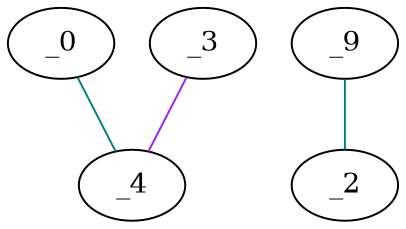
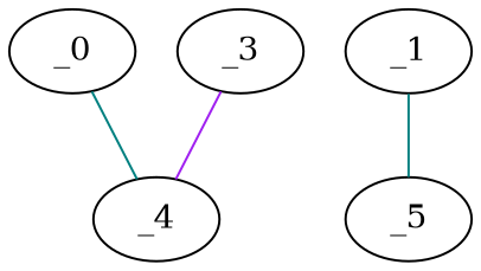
  graph {
    fontname="DejaVu Serif"
    node [fontname="DejaVu Serif"]
    edge [color=teal fontname="DejaVu Serif"]
    _0 [x=1.38229 y=2.06695]
    _4 [x=0.648125 y=2.50126]
-   _1 [x=2.50167 y=2.99072 label=_9]
-   _2 [x=2.55126 y=-0.0812243]
+   _1 [x=2.50167 y=2.99072]
+   _2 [x=2.55126 y=-0.0812243 label=_5]
    _3 [x=0.20143 y=0.267597]
    _0 -- _4
    _1 -- _2
    _3 -- _4 [color=purple]
  }
